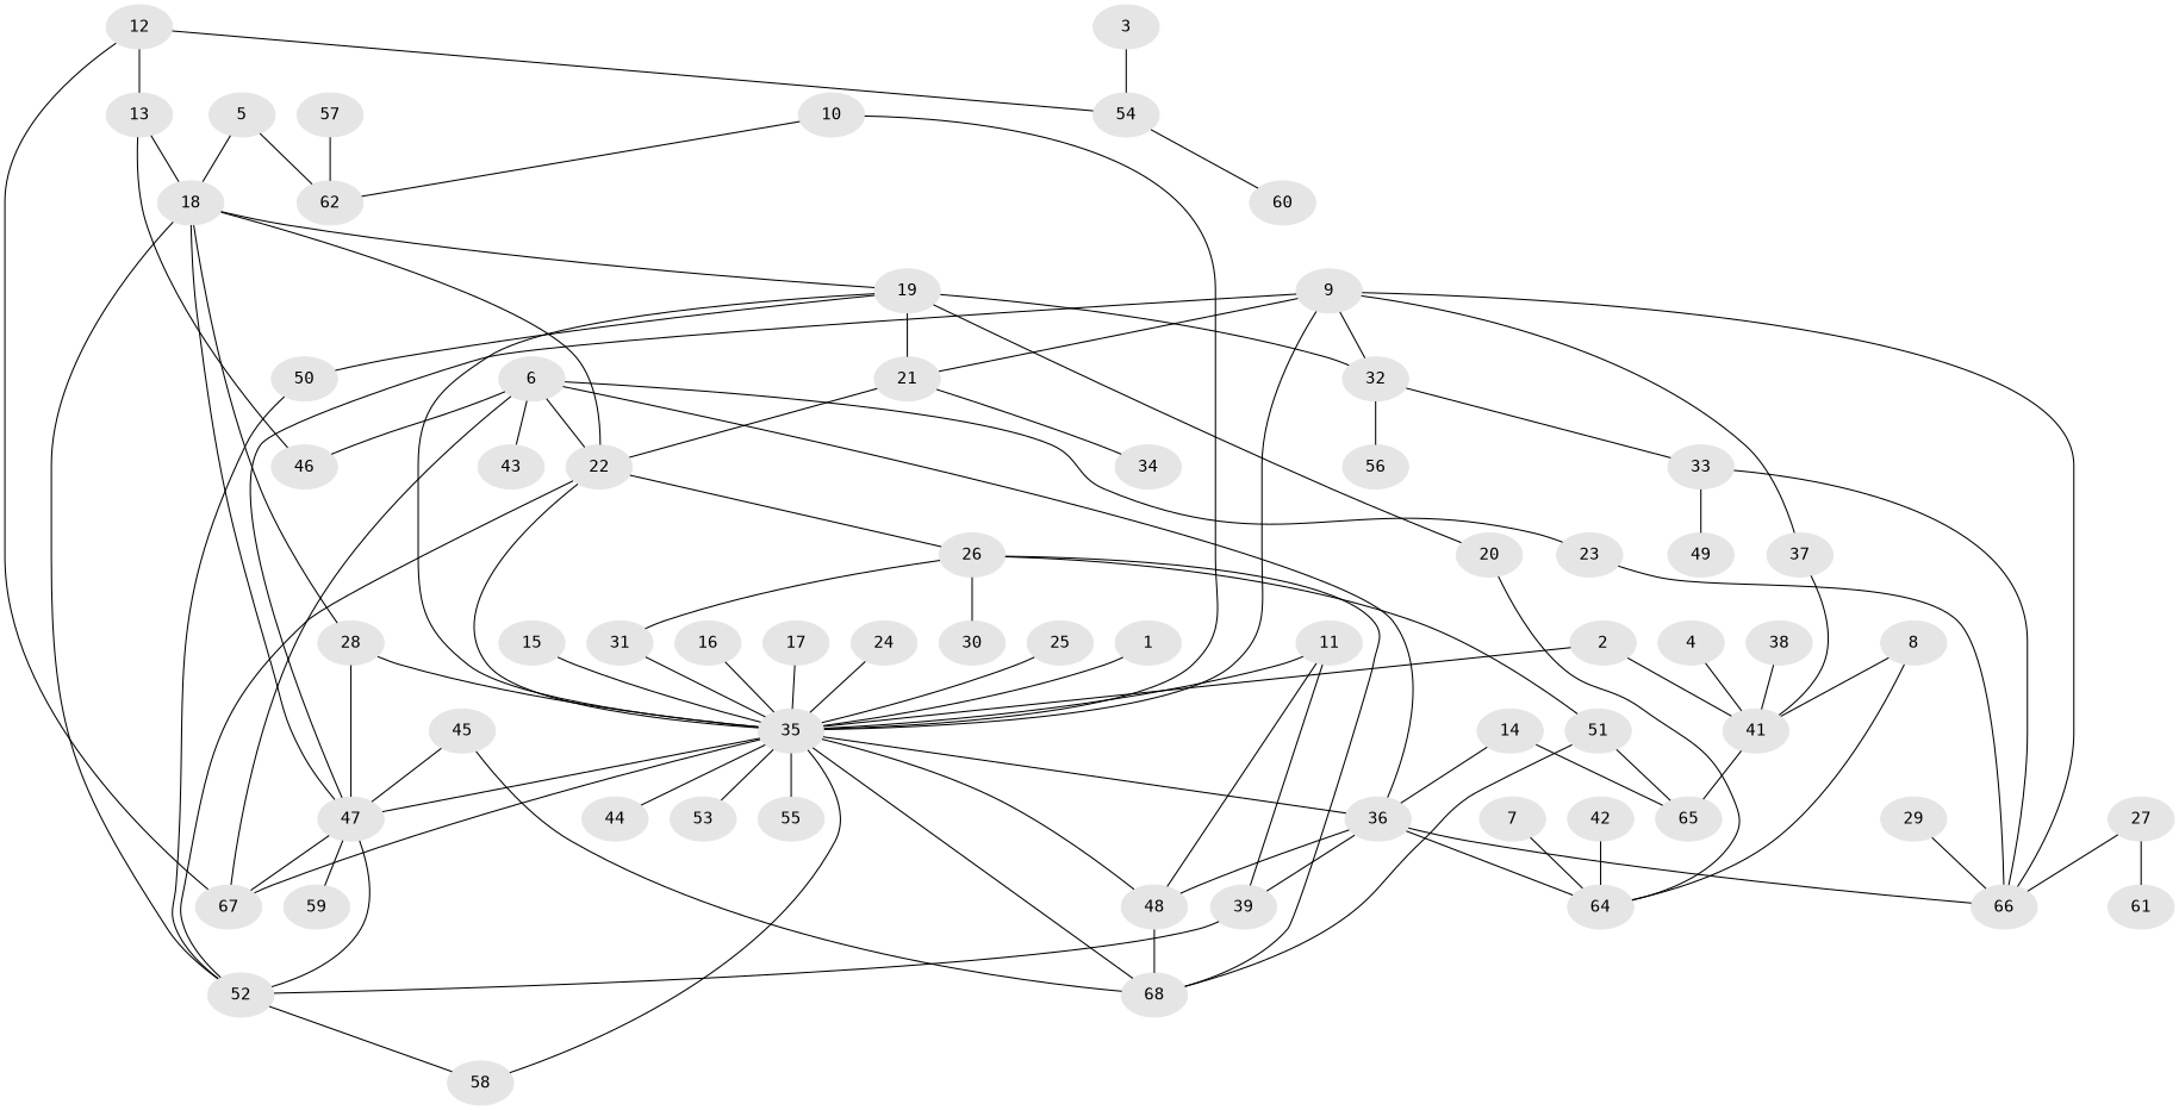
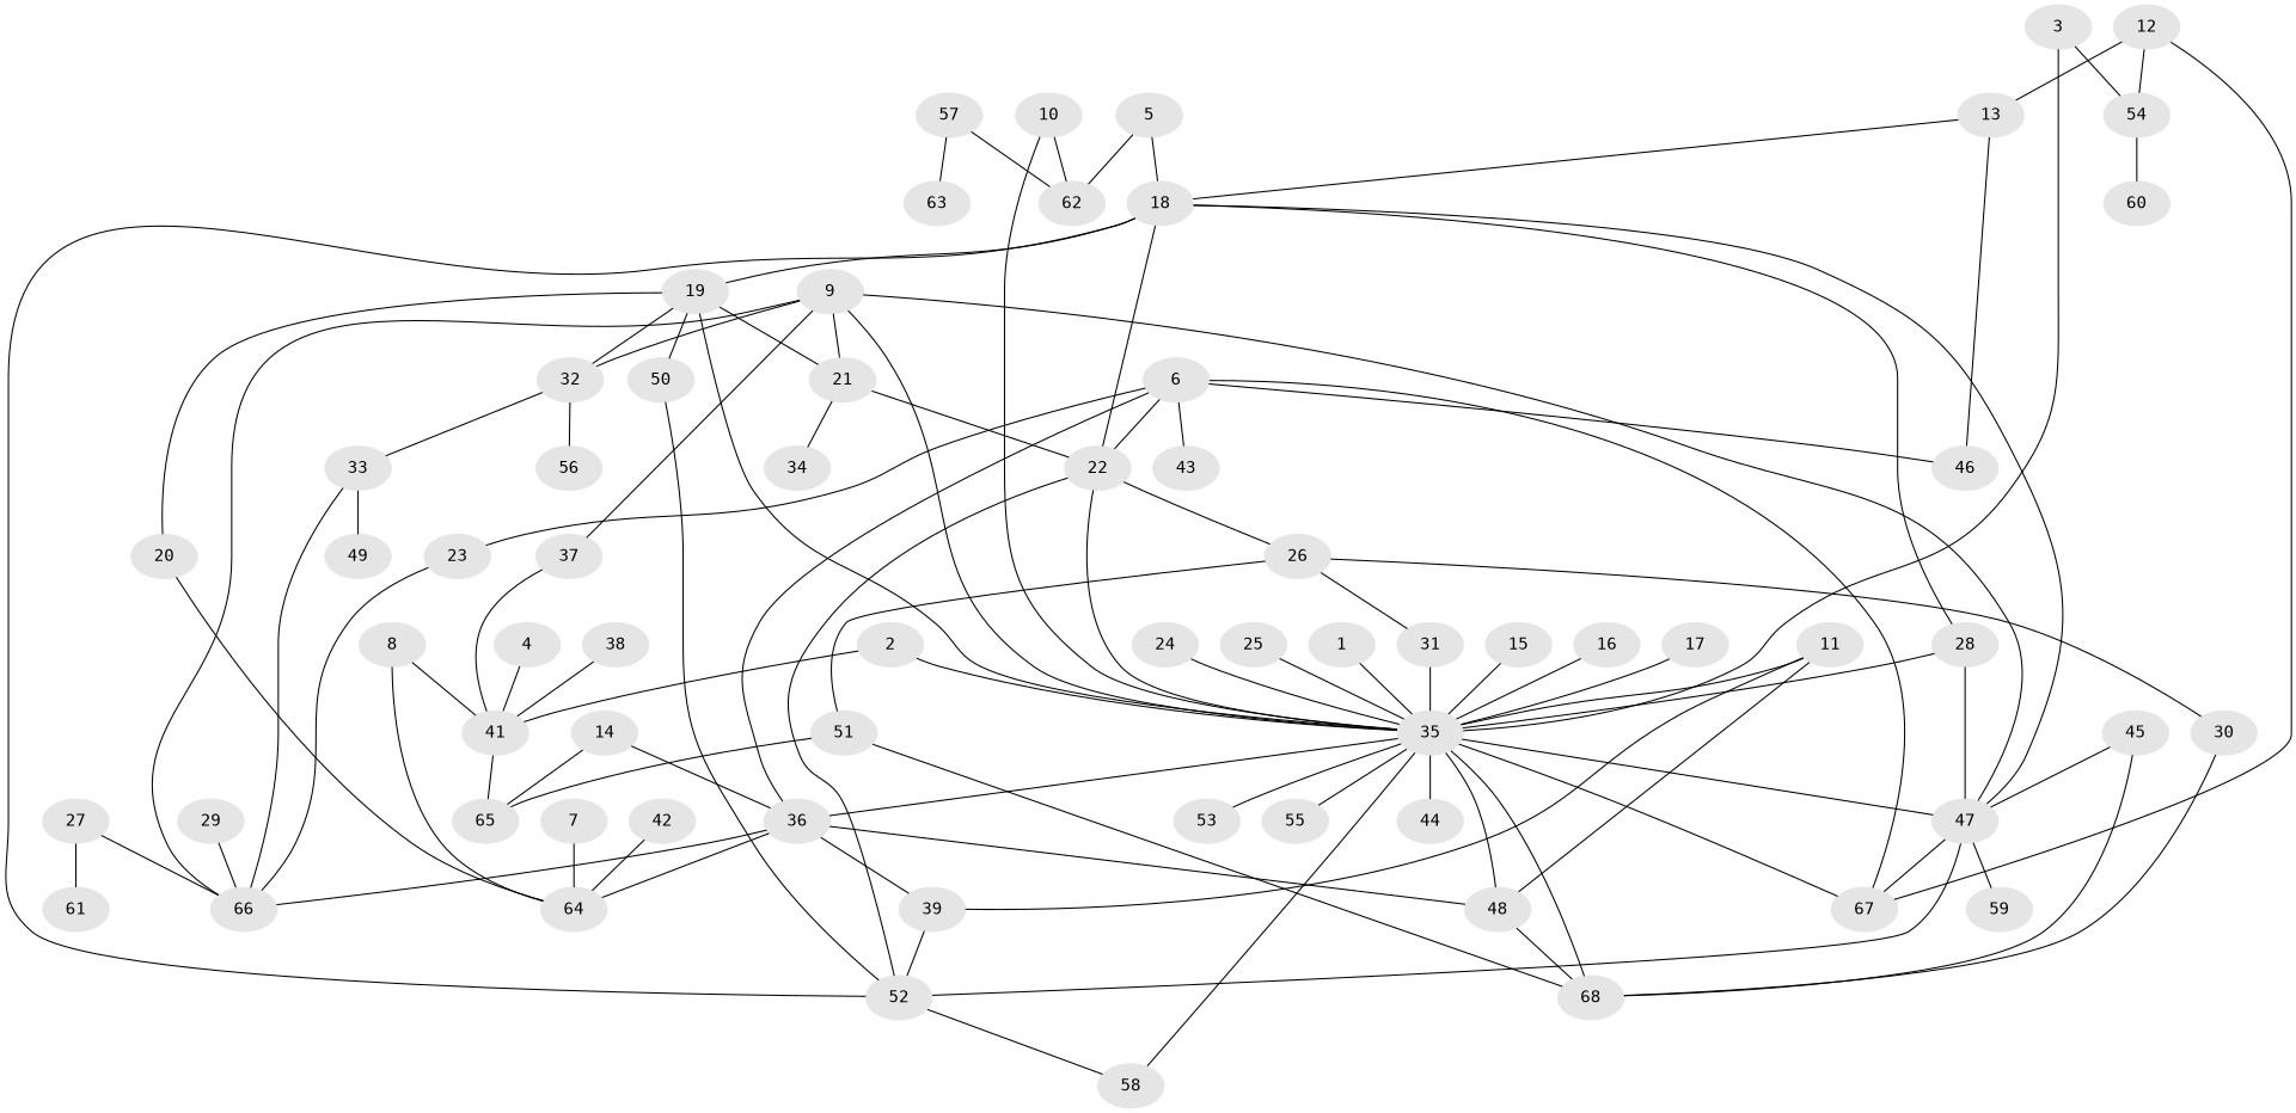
  graph {
    fontname="DejaVu Sans Mono"
    node [color=gray90 fontname="DejaVu Sans Mono" style=filled]
    edge [fontname="DejaVu Sans Mono" weight=1.0]
    1
    35
    36
    67
    47
    48
    68
    44
    53
    55
    58
    2
    41
    65
    3
    54
    60
    4
    5
    18
    62
    22
    19
    28
    52
    6
    23
    43
    46
    26
    66
    64
    39
    7
    8
    9
    21
    32
    37
    34
    33
    56
    59
    10
    11
    12
    13
    14
    15
    16
    17
    20
    50
    30
    31
    51
    24
    25
    27
    61
    29
    49
    38
    57
+   63
    42
    45
    1 -- 35
    35 -- 36
    35 -- 67 [weight=2.0]
    35 -- 47 [weight=2.0]
    35 -- 48 [weight=2.0]
    35 -- 68
    35 -- 44
    35 -- 53
    35 -- 55
    35 -- 58
    36 -- 48
    36 -- 66
    36 -- 64
    36 -- 39
    47 -- 67
    47 -- 52
    47 -- 59
    48 -- 68
    2 -- 35
    2 -- 41
    41 -- 65
+   3 -- 35
    3 -- 54
    54 -- 60
    4 -- 41
    5 -- 18
    5 -- 62
    18 -- 47
    18 -- 22
    18 -- 19
    18 -- 28
    18 -- 52
    22 -- 35
    22 -- 52
    22 -- 26
    19 -- 35
    19 -- 21
    19 -- 32
    19 -- 20
    19 -- 50
    28 -- 35
    28 -- 47
    52 -- 58
    6 -- 36
    6 -- 67
    6 -- 22
    6 -- 23
    6 -- 43
    6 -- 46
    23 -- 66
-   26 -- 68
+   30 -- 68
    26 -- 30
    26 -- 31
    26 -- 51
    39 -- 52
    7 -- 64
    8 -- 41
    8 -- 64
    9 -- 35
    9 -- 47
    9 -- 66
    9 -- 21
    9 -- 32
    9 -- 37
    21 -- 22
    21 -- 34
    32 -- 33
    32 -- 56
    37 -- 41
    33 -- 66
    33 -- 49
    10 -- 35
    10 -- 62
    11 -- 35
    11 -- 48
    11 -- 39
    12 -- 67
    12 -- 54
    12 -- 13
    13 -- 18
    13 -- 46
    14 -- 36
    14 -- 65
    15 -- 35
    16 -- 35
    17 -- 35
    20 -- 64
    50 -- 52
    31 -- 35 [weight=2.0]
    51 -- 68
    51 -- 65
    24 -- 35
    25 -- 35
    27 -- 66
    27 -- 61
    29 -- 66
    38 -- 41
    57 -- 62
+   57 -- 63
    42 -- 64
    45 -- 47
    45 -- 68
  }
